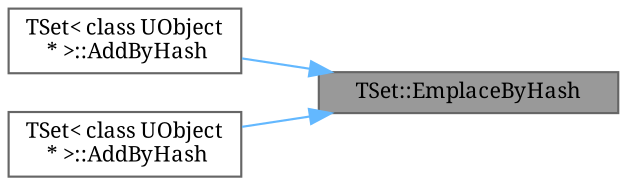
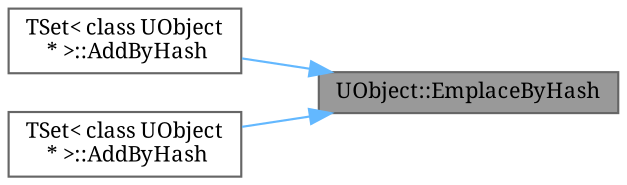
  digraph {
    rankdir=RL
    fontname="Noto Serif"
    node [color=grey40 fillcolor=white fontname="Noto Serif" fontsize=10 shape=box style=filled]
    edge [color=steelblue1 dir=back fontname="Noto Serif" fontsize=10 labelfontname=Helvetica labelfontsize=10 style=solid]
-   n1 [color=gray40 fillcolor=grey60 fontcolor=black height=0.2 label="TSet::EmplaceByHash" width=0.4]
+   n1 [color=gray40 fillcolor=grey60 fontcolor=black height=0.2 label="UObject::EmplaceByHash" width=0.4]
    n2 [height=0.2 label="TSet\< class UObject\l * \>::AddByHash" width=0.4]
    n3 [height=0.2 label="TSet\< class UObject\l * \>::AddByHash" width=0.4]
    n1 -> n2
    n1 -> n3
  }
